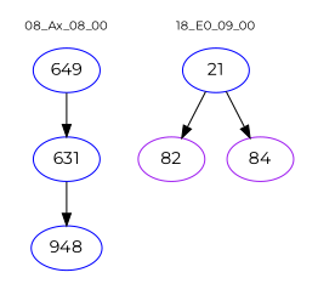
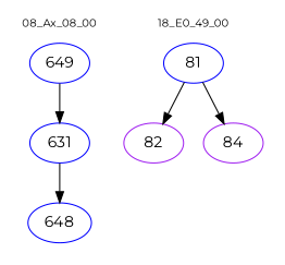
  digraph {
    fontname=Montserrat
    node [color=blue fontname=Montserrat]
    edge [color=black fontname=Montserrat]
    n1 [label=631]
    n2 [label=649]
-   n3 [label=948]
-   n4 [label=21]
+   n3 [label=648]
+   n4 [label=81]
    n5 [color=purple label=82]
    n6 [color=purple label=84]
    subgraph cluster_1 {
      color=white
      fontsize=10
      label="08_Ax_08_00"
      n1
      n2
      n3
    }
    subgraph cluster_2 {
      color=white
      fontsize=10
-     label="18_E0_09_00"
+     label="18_E0_49_00"
      n4
      n5
      n6
    }
    n1 -> n3
    n2 -> n1
    n4 -> n5
    n4 -> n6
  }
